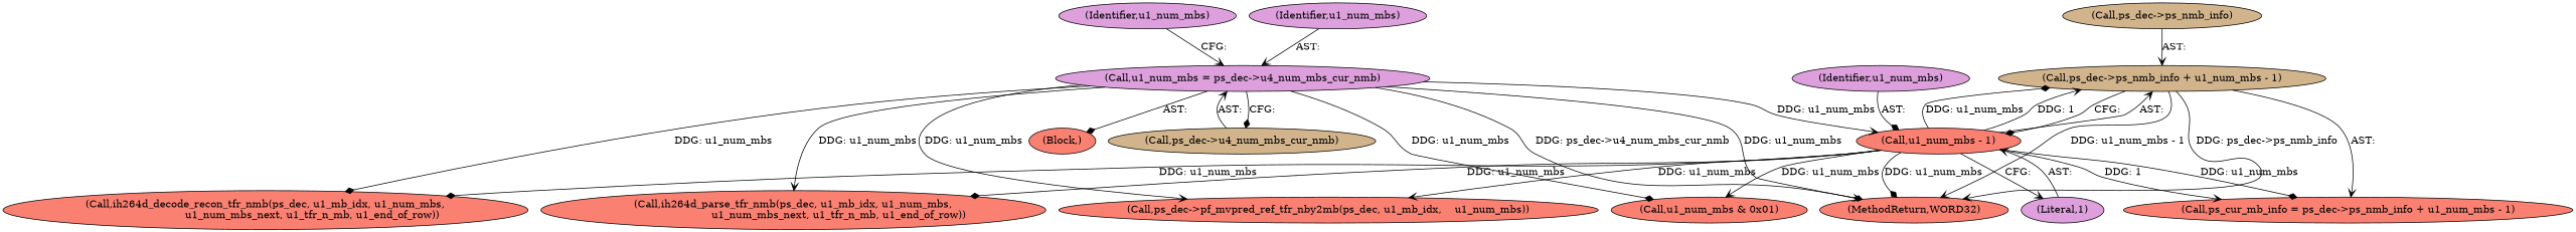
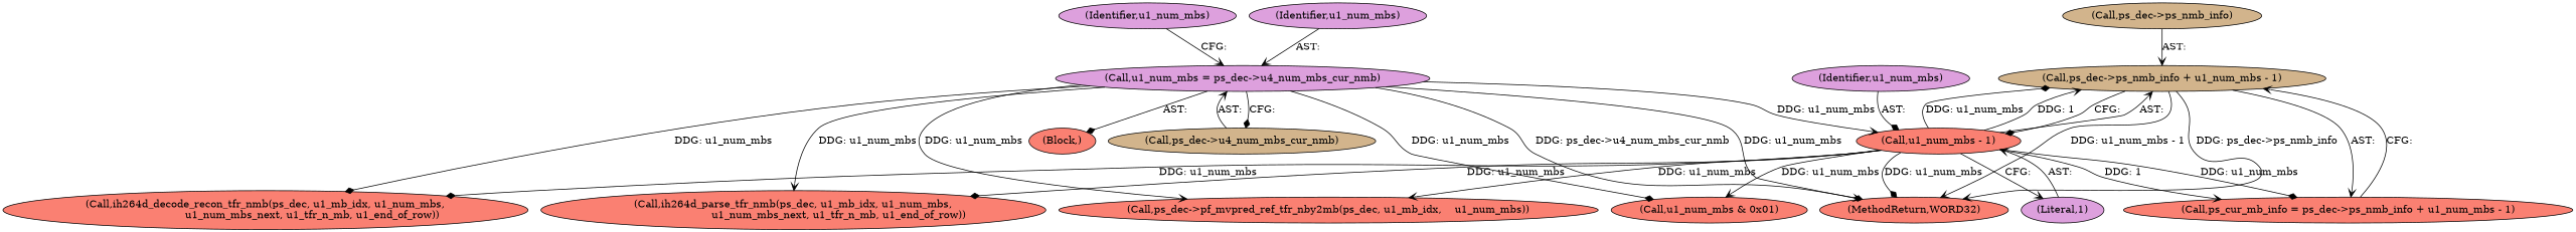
  digraph {
    node [fillcolor=salmon style=filled]
    edge [arrowhead=vee]
    n1 [fillcolor=tan label="(Call,ps_dec->ps_nmb_info + u1_num_mbs - 1)"]
    n2 [label="(Call,u1_num_mbs - 1)"]
    n3 [label="(MethodReturn,WORD32)"]
    n4 [label="(Call,ps_cur_mb_info = ps_dec->ps_nmb_info + u1_num_mbs - 1)"]
    n5 [label="(Call,ih264d_parse_tfr_nmb(ps_dec, u1_mb_idx, u1_num_mbs,\n                            u1_num_mbs_next, u1_tfr_n_mb, u1_end_of_row))"]
    n6 [label="(Call,u1_num_mbs & 0x01)"]
    n7 [fillcolor=plum label="(Literal,1)"]
    n8 [label="(Call,ih264d_decode_recon_tfr_nmb(ps_dec, u1_mb_idx, u1_num_mbs,\n                             u1_num_mbs_next, u1_tfr_n_mb, u1_end_of_row))"]
    n9 [label="(Call,ps_dec->pf_mvpred_ref_tfr_nby2mb(ps_dec, u1_mb_idx,    u1_num_mbs))"]
    n10 [fillcolor=plum label="(Call,u1_num_mbs = ps_dec->u4_num_mbs_cur_nmb)"]
    n11 [label="(Block,)"]
    n12 [fillcolor=tan label="(Call,ps_dec->u4_num_mbs_cur_nmb)"]
    n13 [fillcolor=plum label="(Identifier,u1_num_mbs)"]
    n14 [fillcolor=tan label="(Call,ps_dec->ps_nmb_info)"]
    n15 [fillcolor=plum label="(Identifier,u1_num_mbs)"]
    n16 [fillcolor=plum label="(Identifier,u1_num_mbs)"]
    n1 -> n2 [arrowhead=diamond label="CFG: "]
    n1 -> n3 [label="DDG: ps_dec->ps_nmb_info"]
    n1 -> n3 [label="DDG: u1_num_mbs - 1"]
    n1 -> n4 [label="AST: "]
    n2 -> n1 [label="AST: "]
    n2 -> n1 [arrowhead=diamond label="DDG: u1_num_mbs"]
    n2 -> n1 [label="DDG: 1"]
    n2 -> n3 [arrowhead=diamond label="DDG: u1_num_mbs"]
    n2 -> n4 [arrowhead=diamond label="DDG: u1_num_mbs"]
    n2 -> n4 [label="DDG: 1"]
    n2 -> n5 [arrowhead=diamond label="DDG: u1_num_mbs"]
    n2 -> n6 [label="DDG: u1_num_mbs"]
    n2 -> n7 [label="CFG: "]
    n2 -> n8 [arrowhead=diamond label="DDG: u1_num_mbs"]
    n2 -> n9 [label="DDG: u1_num_mbs"]
+   n4 -> n1 [label="CFG: "]
    n7 -> n2 [label="AST: "]
    n10 -> n2 [label="DDG: u1_num_mbs"]
    n10 -> n3 [arrowhead=diamond label="DDG: ps_dec->u4_num_mbs_cur_nmb"]
    n10 -> n3 [label="DDG: u1_num_mbs"]
    n10 -> n5 [label="DDG: u1_num_mbs"]
    n10 -> n6 [arrowhead=diamond label="DDG: u1_num_mbs"]
    n10 -> n8 [arrowhead=diamond label="DDG: u1_num_mbs"]
    n10 -> n9 [label="DDG: u1_num_mbs"]
    n10 -> n11 [arrowhead=diamond label="AST: "]
    n10 -> n12 [arrowhead=diamond label="CFG: "]
    n12 -> n10 [label="AST: "]
    n13 -> n10 [label="CFG: "]
    n14 -> n1 [label="AST: "]
    n15 -> n10 [label="AST: "]
    n16 -> n2 [arrowhead=diamond label="AST: "]
  }
